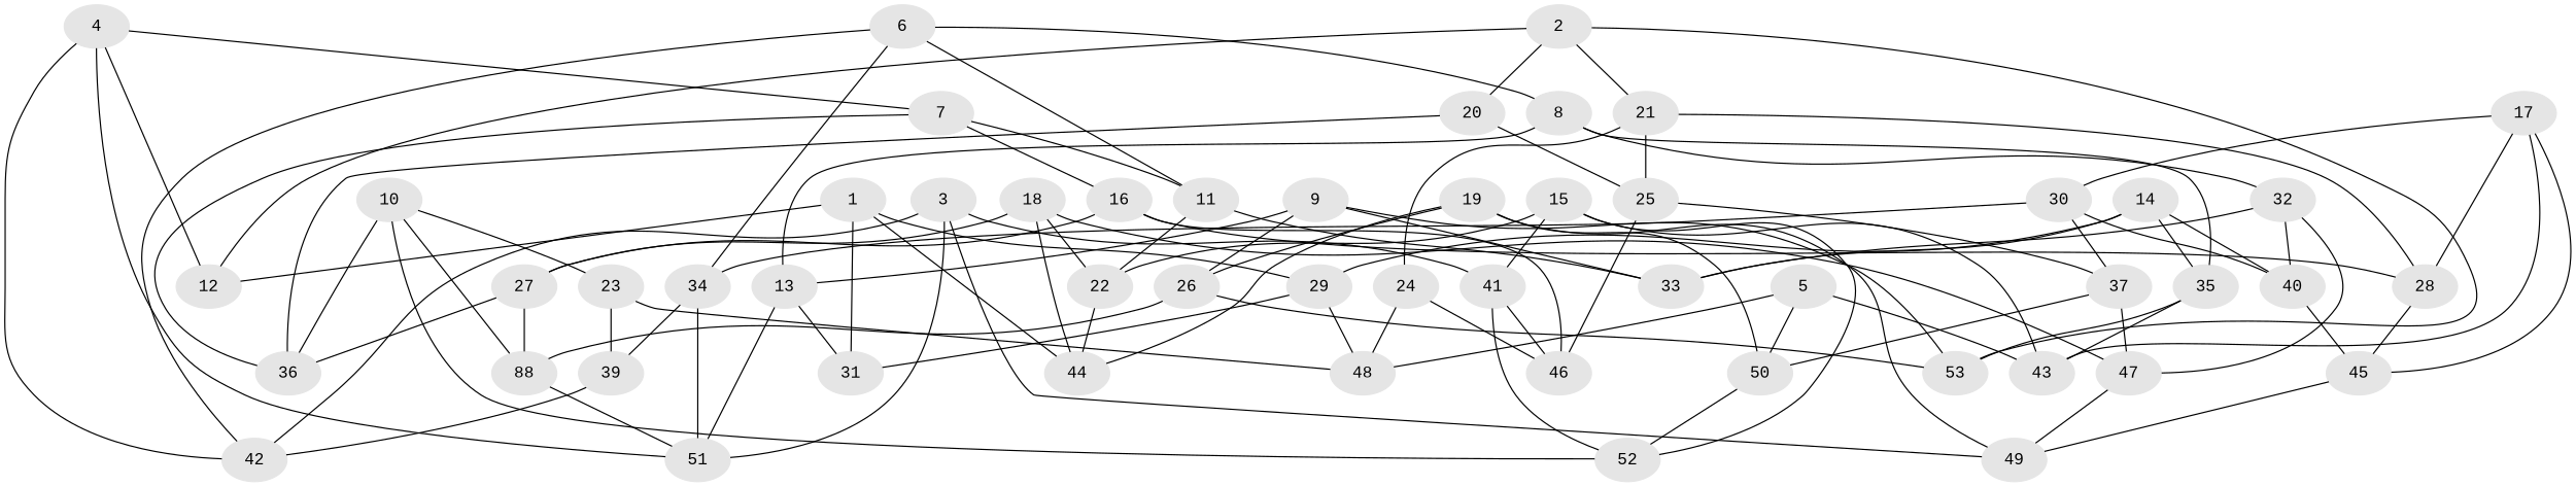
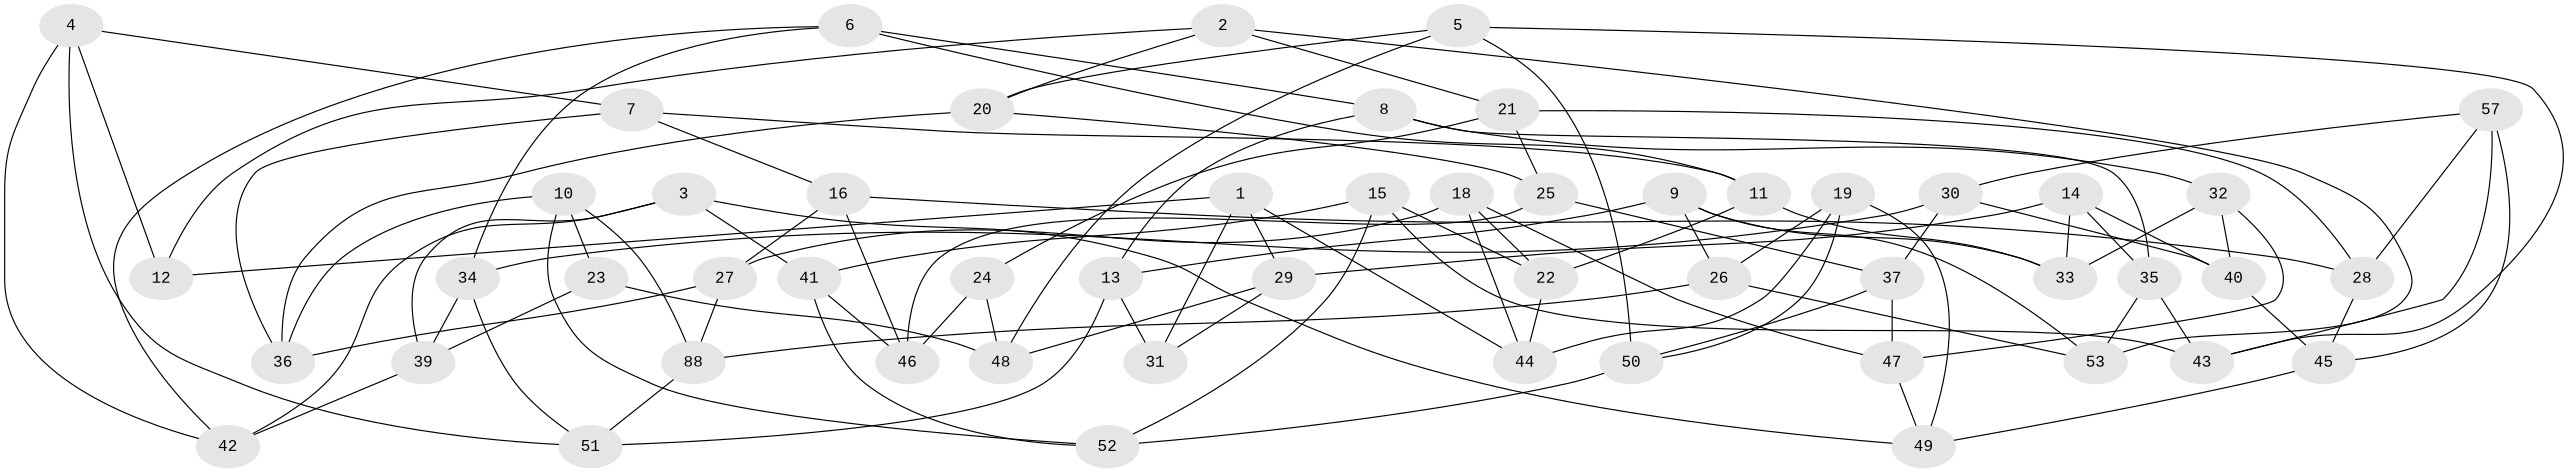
  graph {
    fontname="Liberation Mono"
    node [color=gray90 fontname="Liberation Mono" style=filled]
    edge [fontname="Liberation Mono"]
    1
    12
    29
    31
    44
    48
    2
    20
    21
    53
    36
    25
    28
    24
    3
    39
    41
    42
    49
    52
    46
    4
    7
    51
    11
    16
    5
    43
    50
    6
    8
    34
    13
    32
    35
    33
    22
    27
    40
    47
    9
    26
    n43 [label=88]
    10
    23
    14
    45
    15
-   17
+   17 [label=57]
    30
    37
    18
    19
    1 -- 12
    1 -- 29
    1 -- 31
    1 -- 44
    29 -- 31
    29 -- 48
    2 -- 12
    2 -- 20
    2 -- 21
    2 -- 53
    20 -- 36
    20 -- 25
    21 -- 25
    21 -- 28
    21 -- 24
    25 -- 46
    25 -- 37
    28 -- 45
    24 -- 48
    24 -- 46
-   3 -- 51
+   3 -- 39
    3 -- 41
    3 -- 42
    3 -- 49
    39 -- 42
    41 -- 52
    41 -- 46
    4 -- 12
    4 -- 42
    4 -- 7
    4 -- 51
    7 -- 36
    7 -- 11
    7 -- 16
    11 -- 33
    11 -- 22
    16 -- 28
    16 -- 46
    16 -- 27
    5 -- 48
+   5 -- 20
    5 -- 43
    5 -- 50
    50 -- 52
    6 -- 42
    6 -- 11
    6 -- 8
    6 -- 34
    8 -- 13
    8 -- 32
    8 -- 35
    34 -- 39
    34 -- 51
    13 -- 31
    13 -- 51
    32 -- 33
    32 -- 40
    32 -- 47
    35 -- 53
    35 -- 43
    22 -- 44
    27 -- 36
    27 -- n43
    40 -- 45
    47 -- 49
    9 -- 53
    9 -- 13
    9 -- 33
    9 -- 26
    26 -- 53
    26 -- n43
    n43 -- 51
    10 -- 36
    10 -- 52
    10 -- n43
    10 -- 23
    23 -- 48
    23 -- 39
    14 -- 29
    14 -- 35
    14 -- 33
    14 -- 40
    45 -- 49
    15 -- 41
    15 -- 52
    15 -- 43
    15 -- 22
    17 -- 28
    17 -- 43
    17 -- 45
    17 -- 30
    30 -- 34
    30 -- 40
    30 -- 37
    37 -- 50
    37 -- 47
    18 -- 44
    18 -- 22
    18 -- 27
    18 -- 47
    19 -- 44
    19 -- 49
    19 -- 50
    19 -- 26
  }
